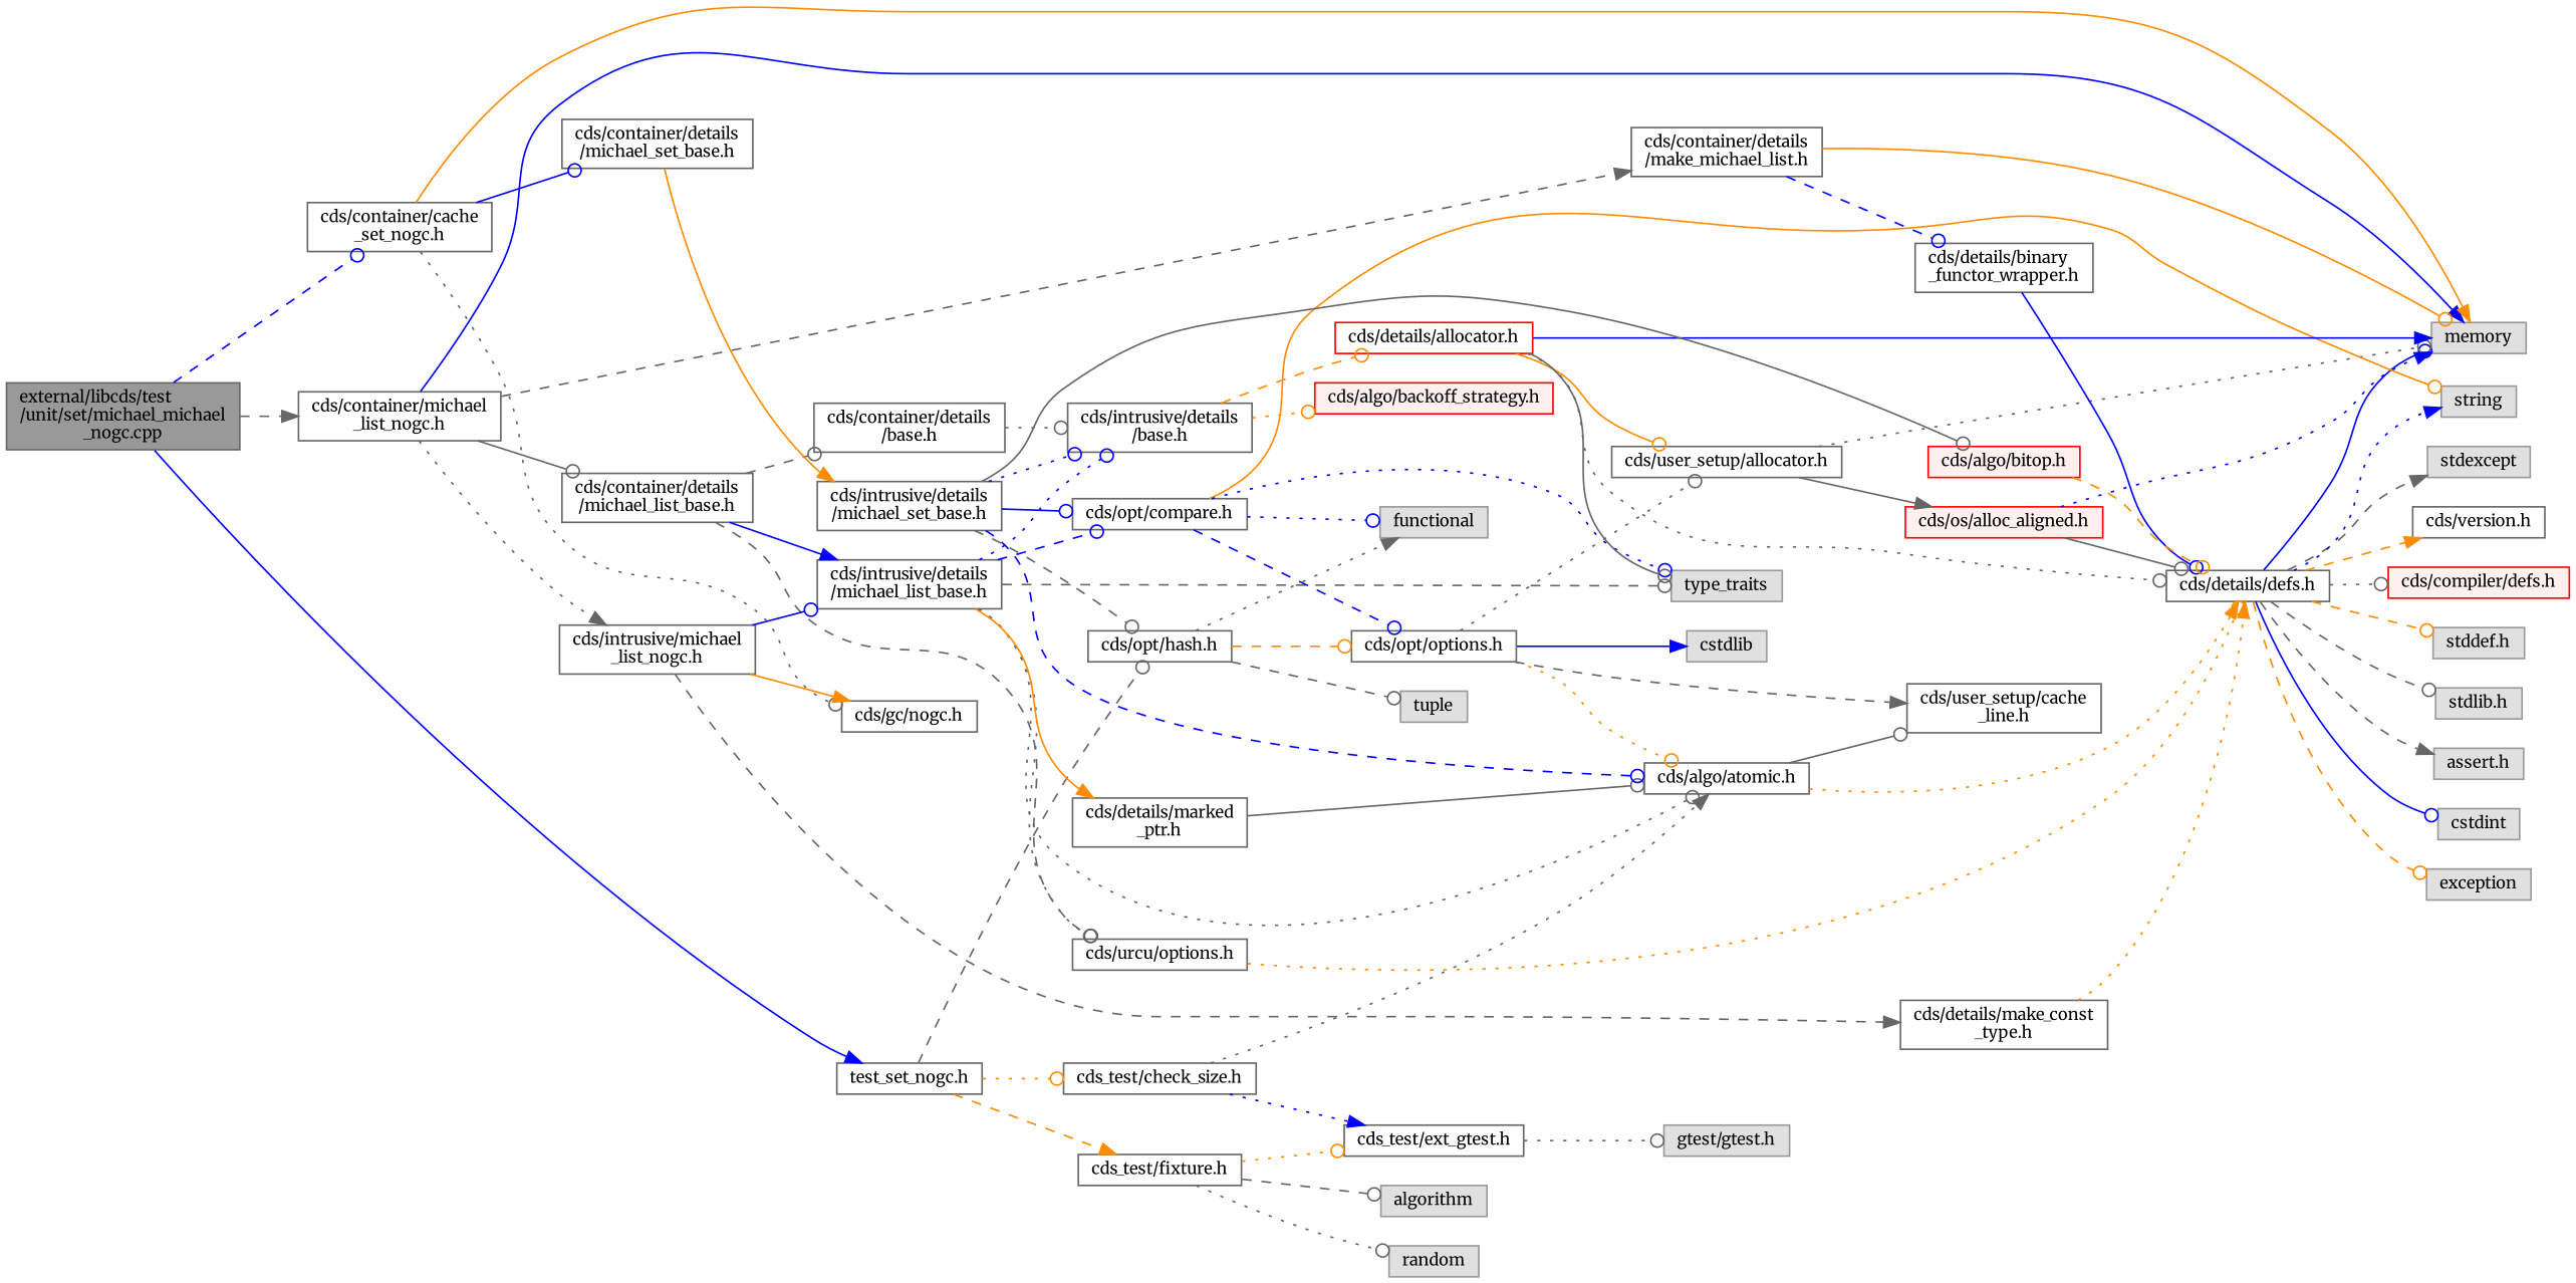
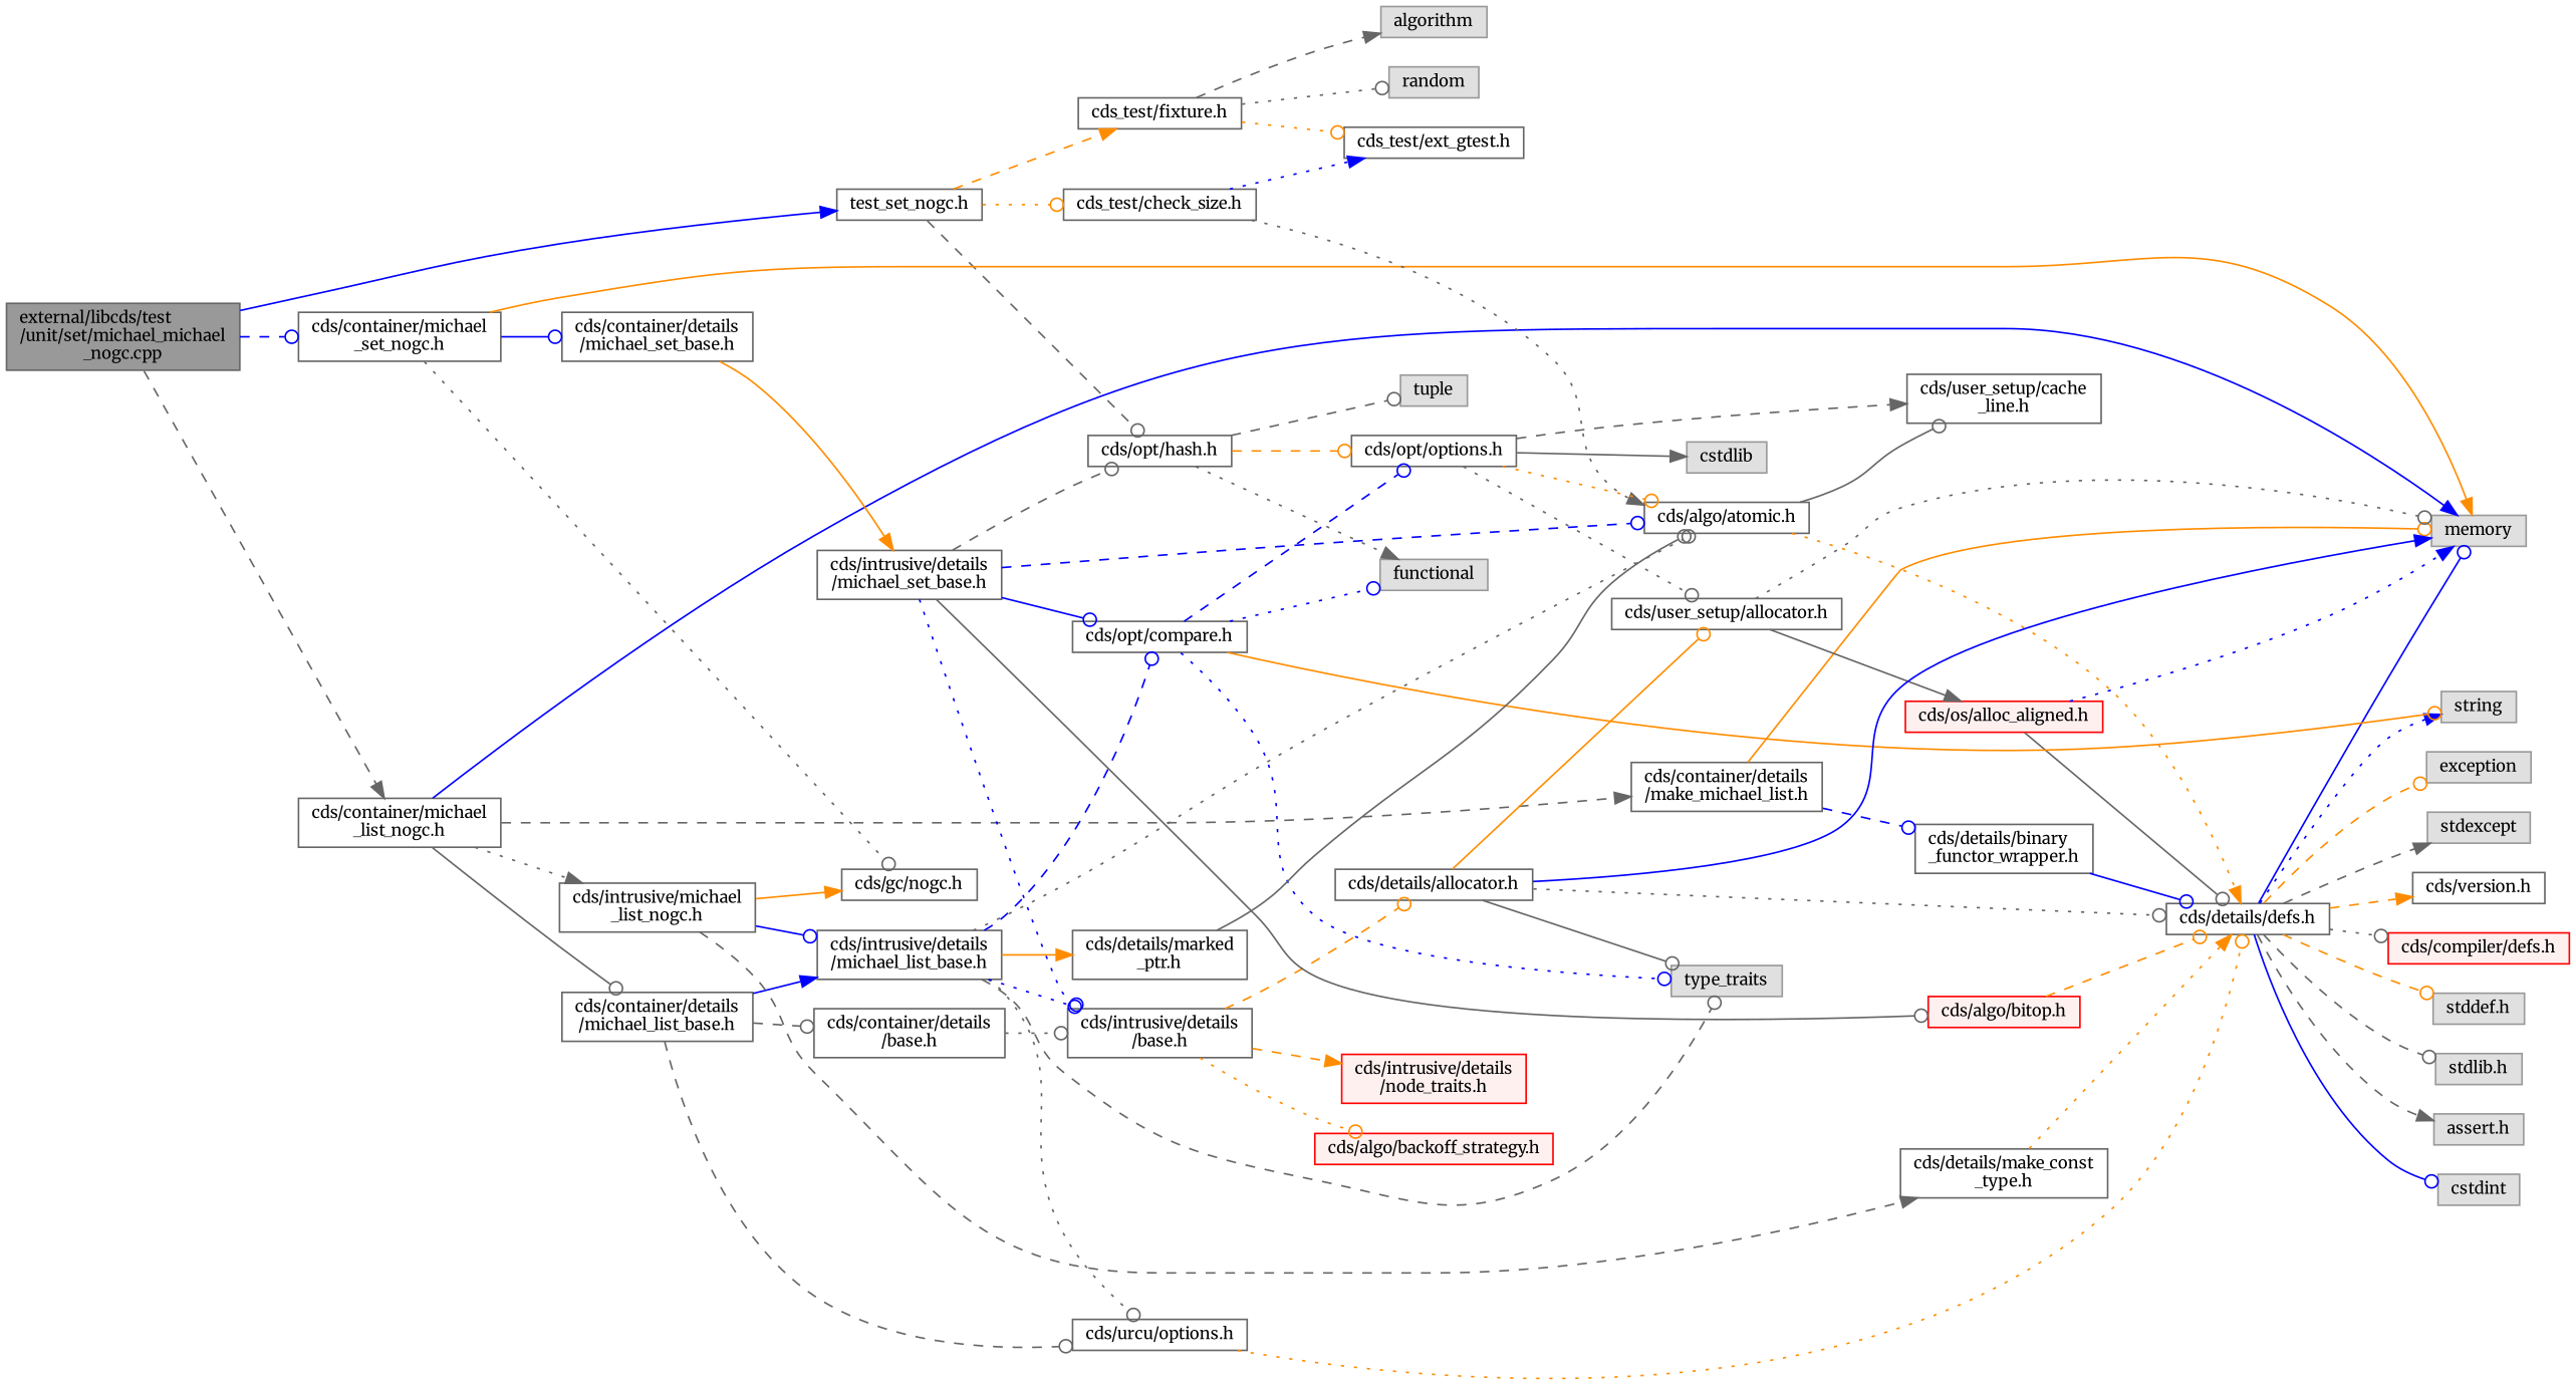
  digraph {
    fontname=Merriweather
    rankdir=LR
    node [color=grey40 fillcolor=white fontname=Merriweather fontsize=10 shape=box style=filled]
    edge [arrowhead=odot color=gray40 fontname=Merriweather fontsize=10 labelfontname=Helvetica labelfontsize=10 style=dashed]
    n1 [color=gray40 fillcolor=grey60 fontcolor=black height=0.2 label="external/libcds/test\l/unit/set/michael_michael\l_nogc.cpp" width=0.4]
    n2 [height=0.2 label="test_set_nogc.h" width=0.4]
    n3 [height=0.2 label="cds/container/michael\l_list_nogc.h" width=0.4]
-   n4 [height=0.2 label="cds/container/cache\l_set_nogc.h" width=0.4]
+   n4 [height=0.2 label="cds/container/michael\l_set_nogc.h" width=0.4]
    n5 [height=0.2 label="cds_test/check_size.h" width=0.4]
    n6 [height=0.2 label="cds_test/fixture.h" width=0.4]
    n7 [height=0.2 label="cds/opt/hash.h" width=0.4]
    n8 [color=grey60 fillcolor="#E0E0E0" height=0.2 label=memory width=0.4]
    n9 [height=0.2 label="cds/container/details\l/michael_list_base.h" width=0.4]
    n10 [height=0.2 label="cds/intrusive/michael\l_list_nogc.h" width=0.4]
    n11 [height=0.2 label="cds/container/details\l/make_michael_list.h" width=0.4]
    n12 [height=0.2 label="cds/gc/nogc.h" width=0.4]
    n13 [height=0.2 label="cds/container/details\l/michael_set_base.h" width=0.4]
    n14 [height=0.2 label="cds_test/ext_gtest.h" width=0.4]
    n15 [height=0.2 label="cds/algo/atomic.h" width=0.4]
    n16 [color=grey60 fillcolor="#E0E0E0" height=0.2 label=algorithm width=0.4]
    n17 [color=grey60 fillcolor="#E0E0E0" height=0.2 label=random width=0.4]
    n18 [color=grey60 fillcolor="#E0E0E0" height=0.2 label=tuple width=0.4]
    n19 [color=grey60 fillcolor="#E0E0E0" height=0.2 label=functional width=0.4]
    n20 [height=0.2 label="cds/opt/options.h" width=0.4]
-   n21 [color=grey60 fillcolor="#E0E0E0" height=0.2 label="gtest/gtest.h" width=0.4]
    n22 [height=0.2 label="cds/details/defs.h" width=0.4]
    n23 [height=0.2 label="cds/user_setup/cache\l_line.h" width=0.4]
    n24 [color=grey60 fillcolor="#E0E0E0" height=0.2 label="stddef.h" width=0.4]
    n25 [color=grey60 fillcolor="#E0E0E0" height=0.2 label="stdlib.h" width=0.4]
    n26 [color=grey60 fillcolor="#E0E0E0" height=0.2 label="assert.h" width=0.4]
    n27 [color=grey60 fillcolor="#E0E0E0" height=0.2 label=cstdint width=0.4]
    n28 [color=grey60 fillcolor="#E0E0E0" height=0.2 label=exception width=0.4]
    n29 [color=grey60 fillcolor="#E0E0E0" height=0.2 label=stdexcept width=0.4]
    n30 [color=grey60 fillcolor="#E0E0E0" height=0.2 label=string width=0.4]
    n31 [height=0.2 label="cds/version.h" width=0.4]
    n32 [color=red fillcolor="#FFF0F0" height=0.2 label="cds/compiler/defs.h" width=0.4]
    n33 [color=grey60 fillcolor="#E0E0E0" height=0.2 label=cstdlib width=0.4]
    n34 [height=0.2 label="cds/user_setup/allocator.h" width=0.4]
    n35 [color=red fillcolor="#FFF0F0" height=0.2 label="cds/os/alloc_aligned.h" width=0.4]
    n36 [height=0.2 label="cds/container/details\l/base.h" width=0.4]
    n37 [height=0.2 label="cds/intrusive/details\l/michael_list_base.h" width=0.4]
    n38 [height=0.2 label="cds/urcu/options.h" width=0.4]
    n39 [height=0.2 label="cds/details/make_const\l_type.h" width=0.4]
    n40 [height=0.2 label="cds/details/binary\l_functor_wrapper.h" width=0.4]
    n41 [height=0.2 label="cds/intrusive/details\l/base.h" width=0.4]
    n42 [color=grey60 fillcolor="#E0E0E0" height=0.2 label=type_traits width=0.4]
    n43 [height=0.2 label="cds/opt/compare.h" width=0.4]
    n44 [height=0.2 label="cds/details/marked\l_ptr.h" width=0.4]
-   n46 [color=red height=0.2 label="cds/details/allocator.h" width=0.4]
+   n45 [color=red fillcolor="#FFF0F0" height=0.2 label="cds/intrusive/details\l/node_traits.h" width=0.4]
+   n46 [height=0.2 label="cds/details/allocator.h" width=0.4]
    n47 [color=red fillcolor="#FFF0F0" height=0.2 label="cds/algo/backoff_strategy.h" width=0.4]
    n48 [height=0.2 label="cds/intrusive/details\l/michael_set_base.h" width=0.4]
    n49 [color=red fillcolor="#FFF0F0" height=0.2 label="cds/algo/bitop.h" width=0.4]
    n1 -> n2 [arrowhead=normal color=blue style=solid]
    n1 -> n3 [arrowhead=normal]
    n1 -> n4 [color=blue]
    n2 -> n5 [color=darkorange style=dotted]
    n2 -> n6 [arrowhead=normal color=darkorange]
    n2 -> n7
    n3 -> n8 [arrowhead=normal color=blue style=solid]
    n3 -> n9 [style=solid]
    n3 -> n10 [arrowhead=normal style=dotted]
    n3 -> n11 [arrowhead=normal]
    n4 -> n8 [arrowhead=normal color=darkorange style=solid]
    n4 -> n12 [style=dotted]
    n4 -> n13 [color=blue style=solid]
    n5 -> n14 [arrowhead=normal color=blue style=dotted]
    n5 -> n15 [arrowhead=normal style=dotted]
    n6 -> n14 [color=darkorange style=dotted]
-   n6 -> n16
+   n6 -> n16 [arrowhead=normal]
    n6 -> n17 [style=dotted]
    n7 -> n18
    n7 -> n19 [arrowhead=normal style=dotted]
    n7 -> n20 [color=darkorange]
    n9 -> n36
    n9 -> n37 [arrowhead=normal color=blue style=solid]
    n9 -> n38
    n10 -> n12 [arrowhead=normal color=darkorange style=solid]
    n10 -> n37 [color=blue style=solid]
    n10 -> n39 [arrowhead=normal]
    n11 -> n8 [color=darkorange style=solid]
    n11 -> n40 [color=blue]
    n13 -> n48 [arrowhead=normal color=darkorange style=solid]
-   n14 -> n21 [style=dotted]
    n15 -> n22 [arrowhead=normal color=darkorange style=dotted]
    n15 -> n23 [style=solid]
    n20 -> n15 [color=darkorange style=dotted]
    n20 -> n23 [arrowhead=normal]
-   n20 -> n33 [arrowhead=normal color=blue style=solid]
+   n20 -> n33 [arrowhead=normal style=solid]
    n20 -> n34 [style=dotted]
    n22 -> n8 [color=blue style=solid]
    n22 -> n24 [color=darkorange]
    n22 -> n25
    n22 -> n26 [arrowhead=normal]
    n22 -> n27 [color=blue style=solid]
    n22 -> n28 [color=darkorange]
    n22 -> n29 [arrowhead=normal]
    n22 -> n30 [arrowhead=normal color=blue style=dotted]
    n22 -> n31 [arrowhead=normal color=darkorange]
    n22 -> n32 [style=dotted]
    n34 -> n8 [style=dotted]
    n34 -> n35 [arrowhead=normal style=solid]
    n35 -> n8 [arrowhead=normal color=blue style=dotted]
    n35 -> n22 [style=solid]
    n36 -> n41 [style=dotted]
    n37 -> n15 [style=dotted]
    n37 -> n38 [style=dotted]
    n37 -> n41 [color=blue style=dotted]
    n37 -> n42
    n37 -> n43 [color=blue]
    n37 -> n44 [arrowhead=normal color=darkorange style=solid]
    n38 -> n22 [color=darkorange style=dotted]
    n39 -> n22 [arrowhead=normal color=darkorange style=dotted]
    n40 -> n22 [color=blue style=solid]
+   n41 -> n45 [arrowhead=normal color=darkorange]
    n41 -> n46 [color=darkorange]
    n41 -> n47 [color=darkorange style=dotted]
    n43 -> n19 [color=blue style=dotted]
    n43 -> n20 [color=blue]
    n43 -> n30 [color=darkorange style=solid]
    n43 -> n42 [color=blue style=dotted]
    n44 -> n15 [style=solid]
    n46 -> n8 [arrowhead=normal color=blue style=solid]
    n46 -> n22 [style=dotted]
    n46 -> n34 [color=darkorange style=solid]
    n46 -> n42 [style=solid]
    n48 -> n7
    n48 -> n15 [color=blue]
    n48 -> n41 [color=blue style=dotted]
    n48 -> n43 [color=blue style=solid]
    n48 -> n49 [style=solid]
    n49 -> n22 [color=darkorange]
  }
